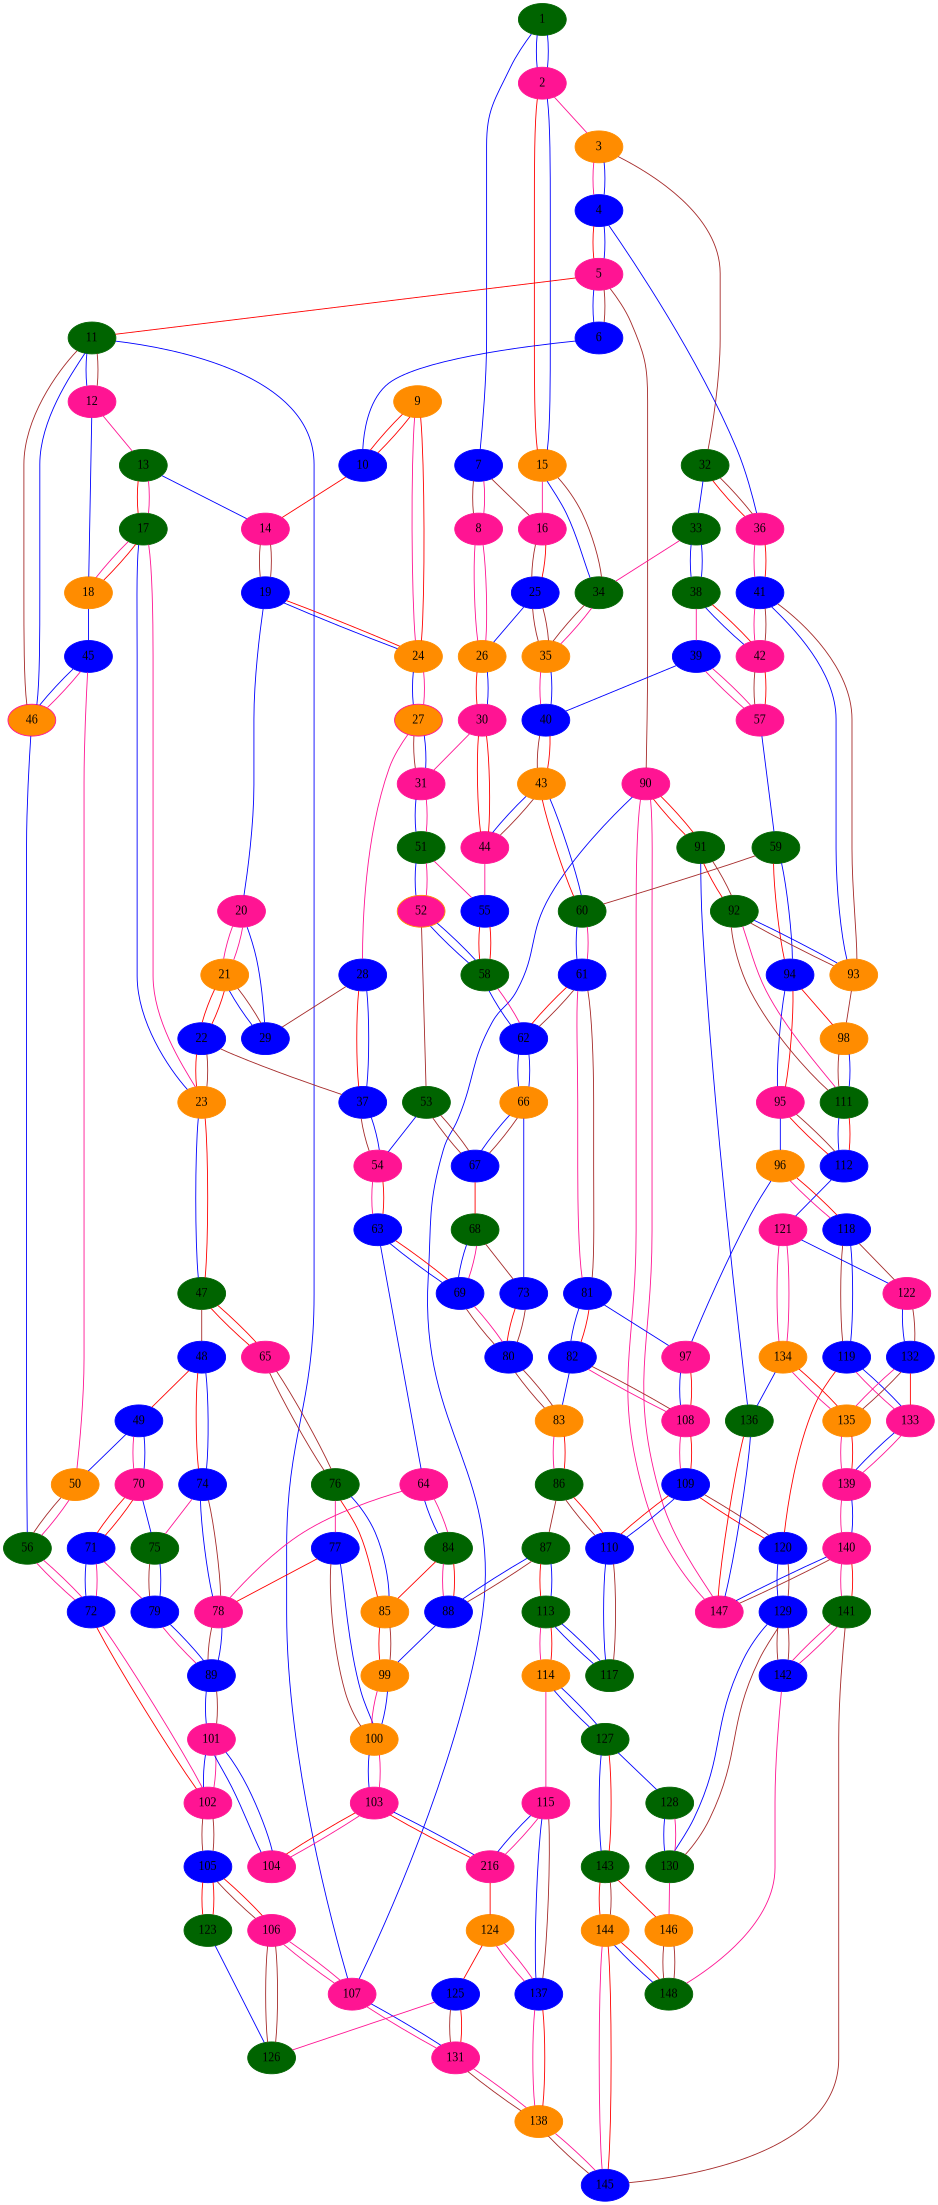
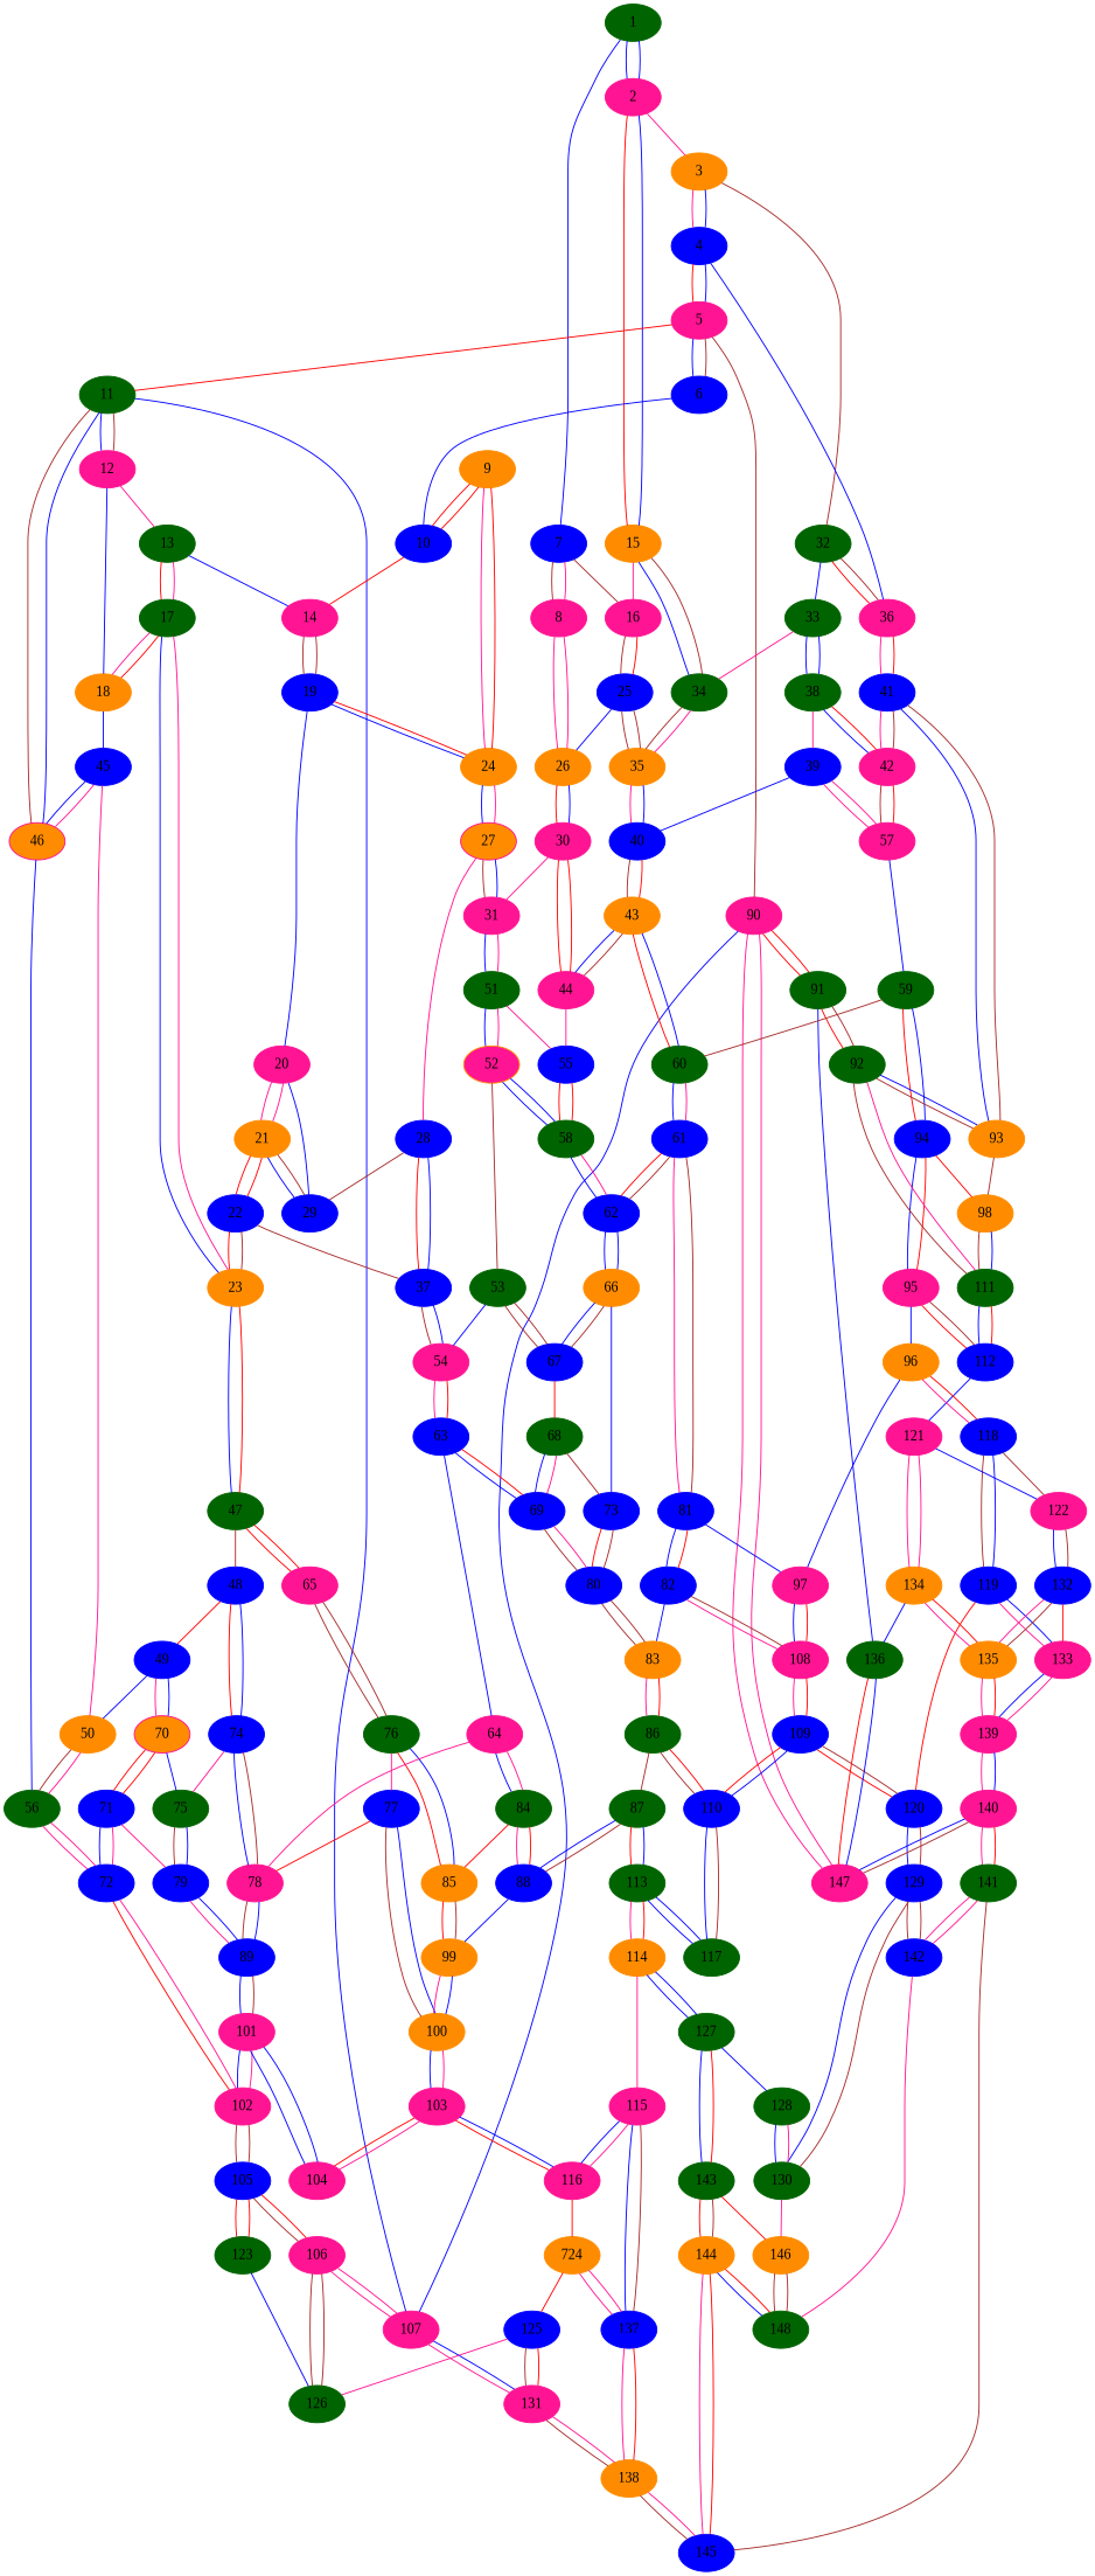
  graph {
    fontname="Liberation Serif"
    node [color=blue fontname="Liberation Serif" style=filled]
    edge [color=blue fontname="Liberation Serif"]
    1 [color=darkgreen]
    2 [color=deeppink]
    7
    3 [color=darkorange]
    15 [color=darkorange]
    8 [color=deeppink]
    16 [color=deeppink]
    4
    32 [color=darkgreen]
    34 [color=darkgreen]
    5 [color=deeppink]
    36 [color=deeppink]
    33 [color=darkgreen]
    6
    11 [color=darkgreen]
    90 [color=deeppink]
    41
    10
    12 [color=deeppink]
    46 [color=deeppink fillcolor=darkorange]
    107 [color=deeppink]
    91 [color=darkgreen]
    147 [color=deeppink]
    14 [color=deeppink]
    26 [color=darkorange]
    25
    9 [color=darkorange]
    24 [color=darkorange]
    30 [color=deeppink]
    27 [color=deeppink fillcolor=darkorange]
    19
    13 [color=darkgreen]
    18 [color=darkorange]
    56 [color=darkgreen]
    131 [color=deeppink]
    17 [color=darkgreen]
    45
    23 [color=darkorange]
    20 [color=deeppink]
    35 [color=darkorange]
    47 [color=darkgreen]
    50 [color=darkorange]
    21 [color=darkorange]
    29
    22
    37
    54 [color=deeppink]
    48
    65 [color=deeppink]
    28
    31 [color=deeppink]
    40
    44 [color=deeppink]
    51 [color=darkgreen]
    55
    52 [color=darkorange fillcolor=deeppink]
    38 [color=darkgreen]
    39
    42 [color=deeppink]
    43 [color=darkorange]
    93 [color=darkorange]
    63
    57 [color=deeppink]
    59 [color=darkgreen]
    60 [color=darkgreen]
    98 [color=darkorange]
    61
    58 [color=darkgreen]
    72
    49
    74
    76 [color=darkgreen]
-   70 [color=deeppink]
+   70 [color=deeppink fillcolor=darkorange]
    75 [color=darkgreen]
    78 [color=deeppink]
    71
    53 [color=darkgreen]
    67
    62
    68 [color=darkgreen]
    64 [color=deeppink]
    69
    102 [color=deeppink]
    94
    66 [color=darkorange]
    95 [color=deeppink]
    81
    82
    97 [color=deeppink]
    73
    84 [color=darkgreen]
    80
    85 [color=darkorange]
    88
    77
    83 [color=darkorange]
    79
    89
    105
    100 [color=darkorange]
    99 [color=darkorange]
    103 [color=deeppink]
    101 [color=deeppink]
    86 [color=darkgreen]
    108 [color=deeppink]
    109
    87 [color=darkgreen]
    110
    113 [color=darkgreen]
    117 [color=darkgreen]
    114 [color=darkorange]
    104 [color=deeppink]
    92 [color=darkgreen]
    136 [color=darkgreen]
    111 [color=darkgreen]
    112
    96 [color=darkorange]
    118
    121 [color=deeppink]
    119
    122 [color=deeppink]
-   116 [color=deeppink label=216]
+   116 [color=deeppink]
    106 [color=deeppink]
    123 [color=darkgreen]
-   124 [color=darkorange]
+   124 [color=darkorange label=724]
    126 [color=darkgreen]
    138 [color=darkorange]
    120
    129
    134 [color=darkorange]
    115 [color=deeppink]
    127 [color=darkgreen]
    137
    128 [color=darkgreen]
    143 [color=darkgreen]
    125
    133 [color=deeppink]
    132
    139 [color=deeppink]
    130 [color=darkgreen]
    142
    135 [color=darkorange]
    146 [color=darkorange]
    144 [color=darkorange]
    148 [color=darkgreen]
    145
    140 [color=deeppink]
    141 [color=darkgreen]
    1 -- 2
    1 -- 2
    1 -- 7
    2 -- 3 [color=deeppink]
    2 -- 15 [color=red]
    2 -- 15
    7 -- 8 [color=brown]
    7 -- 8 [color=deeppink]
    7 -- 16 [color=brown]
    3 -- 4 [color=deeppink]
    3 -- 4
    3 -- 32 [color=brown]
    15 -- 16 [color=deeppink]
    15 -- 34
    15 -- 34 [color=brown]
    8 -- 26 [color=deeppink]
    8 -- 26 [color=deeppink]
    16 -- 25 [color=brown]
    16 -- 25 [color=red]
    4 -- 5 [color=red]
    4 -- 5
    4 -- 36
    32 -- 36 [color=red]
    32 -- 36 [color=brown]
    32 -- 33
    34 -- 35 [color=brown]
    34 -- 35 [color=deeppink]
    5 -- 6
    5 -- 6 [color=brown]
    5 -- 11 [color=red]
    5 -- 90 [color=brown]
    36 -- 41 [color=deeppink]
    36 -- 41 [color=red]
    33 -- 34 [color=deeppink]
    33 -- 38
    33 -- 38
    6 -- 10
    11 -- 12
    11 -- 12 [color=brown]
    11 -- 46 [color=brown]
    11 -- 46
    11 -- 107
    90 -- 107
    90 -- 91 [color=red]
    90 -- 91 [color=red]
    90 -- 147 [color=deeppink]
    90 -- 147 [color=deeppink]
    41 -- 42 [color=deeppink]
    41 -- 42 [color=brown]
    41 -- 93
    41 -- 93 [color=brown]
    10 -- 14 [color=red]
    12 -- 13 [color=deeppink]
    12 -- 18
    46 -- 56
    107 -- 131 [color=deeppink]
    107 -- 131
    91 -- 92 [color=red]
    91 -- 92 [color=brown]
    91 -- 136
    14 -- 19 [color=brown]
    14 -- 19 [color=brown]
    26 -- 30 [color=red]
    26 -- 30
    25 -- 26
    25 -- 35 [color=brown]
    25 -- 35 [color=brown]
    9 -- 10 [color=red]
    9 -- 10 [color=red]
    9 -- 24 [color=deeppink]
    9 -- 24 [color=red]
    24 -- 27
    24 -- 27 [color=deeppink]
    30 -- 31 [color=deeppink]
    30 -- 44 [color=red]
    30 -- 44 [color=red]
    27 -- 28 [color=deeppink]
    27 -- 31 [color=brown]
    27 -- 31
    19 -- 24
    19 -- 24 [color=red]
    19 -- 20
    13 -- 14
    13 -- 17 [color=red]
    13 -- 17 [color=deeppink]
    18 -- 45
    56 -- 72 [color=deeppink]
    56 -- 72 [color=deeppink]
    131 -- 138 [color=brown]
    131 -- 138 [color=deeppink]
    17 -- 18 [color=deeppink]
    17 -- 18 [color=red]
    17 -- 23
    17 -- 23 [color=deeppink]
    45 -- 46
    45 -- 46 [color=deeppink]
    45 -- 50 [color=deeppink]
    23 -- 47
    23 -- 47 [color=red]
    20 -- 21 [color=deeppink]
    20 -- 21 [color=deeppink]
    20 -- 29
    35 -- 40 [color=deeppink]
    35 -- 40
    47 -- 48 [color=brown]
    47 -- 65 [color=red]
    47 -- 65 [color=red]
    50 -- 56 [color=brown]
    50 -- 56 [color=deeppink]
    21 -- 29
    21 -- 29 [color=brown]
    21 -- 22 [color=red]
    21 -- 22 [color=red]
    22 -- 23 [color=red]
    22 -- 23 [color=brown]
    22 -- 37 [color=brown]
    37 -- 54 [color=brown]
    37 -- 54
    54 -- 63 [color=deeppink]
    54 -- 63 [color=red]
    48 -- 49 [color=red]
    48 -- 74 [color=red]
    48 -- 74
    65 -- 76 [color=brown]
    65 -- 76 [color=brown]
    28 -- 29 [color=brown]
    28 -- 37 [color=red]
    28 -- 37
    31 -- 51
    31 -- 51 [color=deeppink]
    40 -- 43 [color=brown]
    40 -- 43 [color=red]
    44 -- 55 [color=deeppink]
    51 -- 55 [color=deeppink]
    51 -- 52
    51 -- 52 [color=deeppink]
    55 -- 58 [color=red]
    55 -- 58 [color=red]
    52 -- 58
    52 -- 58
    52 -- 53 [color=brown]
    38 -- 39 [color=deeppink]
    38 -- 42
    38 -- 42 [color=red]
    39 -- 40
    39 -- 57 [color=deeppink]
    39 -- 57 [color=deeppink]
    42 -- 57 [color=brown]
    42 -- 57 [color=red]
    43 -- 44
    43 -- 44 [color=brown]
    43 -- 60 [color=red]
    43 -- 60
    93 -- 98 [color=brown]
    63 -- 64
    63 -- 69
    63 -- 69 [color=red]
    57 -- 59
    59 -- 60 [color=brown]
    59 -- 94 [color=red]
    59 -- 94
    60 -- 61
    60 -- 61 [color=deeppink]
    98 -- 111 [color=brown]
    98 -- 111
    61 -- 62 [color=red]
    61 -- 62 [color=brown]
    61 -- 81 [color=deeppink]
    61 -- 81 [color=brown]
    58 -- 62
    58 -- 62 [color=deeppink]
    72 -- 102 [color=red]
    72 -- 102 [color=deeppink]
    49 -- 50
    49 -- 70 [color=deeppink]
    49 -- 70
    74 -- 75 [color=deeppink]
    74 -- 78
    74 -- 78 [color=brown]
    76 -- 85 [color=red]
    76 -- 85
    76 -- 77 [color=deeppink]
    70 -- 75
    70 -- 71 [color=red]
    70 -- 71 [color=red]
    75 -- 79 [color=brown]
    75 -- 79
    78 -- 89 [color=brown]
    78 -- 89
    71 -- 72
    71 -- 72 [color=deeppink]
    71 -- 79 [color=deeppink]
    53 -- 54
    53 -- 67 [color=brown]
    53 -- 67 [color=brown]
    67 -- 68 [color=red]
    62 -- 66
    62 -- 66
    68 -- 69
    68 -- 69 [color=deeppink]
    68 -- 73 [color=brown]
    64 -- 78 [color=deeppink]
    64 -- 84
    64 -- 84 [color=deeppink]
    69 -- 80 [color=brown]
    69 -- 80 [color=deeppink]
    102 -- 105 [color=brown]
    102 -- 105 [color=brown]
    94 -- 98 [color=red]
    94 -- 95
    94 -- 95 [color=red]
    66 -- 67
    66 -- 67 [color=brown]
    66 -- 73
    95 -- 112 [color=red]
    95 -- 112 [color=brown]
    95 -- 96
    81 -- 82
    81 -- 82 [color=red]
    81 -- 97
    82 -- 83
    82 -- 108 [color=deeppink]
    82 -- 108 [color=brown]
    97 -- 108
    97 -- 108 [color=red]
    73 -- 80 [color=red]
    73 -- 80 [color=brown]
    84 -- 85 [color=red]
    84 -- 88 [color=deeppink]
    84 -- 88 [color=red]
    80 -- 83 [color=brown]
    80 -- 83 [color=brown]
    85 -- 99 [color=red]
    85 -- 99 [color=brown]
    88 -- 99
    77 -- 78 [color=red]
    77 -- 100 [color=brown]
    77 -- 100
    83 -- 86 [color=deeppink]
    83 -- 86 [color=red]
    79 -- 89 [color=deeppink]
    79 -- 89
    89 -- 101
    89 -- 101 [color=brown]
    105 -- 106 [color=brown]
    105 -- 106 [color=red]
    105 -- 123 [color=red]
    105 -- 123 [color=red]
    100 -- 103
    100 -- 103 [color=deeppink]
    99 -- 100 [color=deeppink]
    99 -- 100
    103 -- 104 [color=red]
    103 -- 104 [color=deeppink]
    103 -- 116 [color=red]
    103 -- 116
    101 -- 102
    101 -- 102 [color=deeppink]
    101 -- 104
    101 -- 104
    86 -- 87 [color=brown]
    86 -- 110 [color=brown]
    86 -- 110 [color=red]
    108 -- 109 [color=deeppink]
    108 -- 109 [color=red]
    109 -- 110 [color=red]
    109 -- 110
    109 -- 120 [color=red]
    109 -- 120 [color=brown]
    87 -- 88
    87 -- 88 [color=brown]
    87 -- 113 [color=red]
    87 -- 113
    110 -- 117
    110 -- 117 [color=brown]
    113 -- 117
    113 -- 117
    113 -- 114 [color=deeppink]
    113 -- 114 [color=red]
    114 -- 115 [color=deeppink]
    114 -- 127
    114 -- 127
    92 -- 93 [color=brown]
    92 -- 93
    92 -- 111 [color=brown]
    92 -- 111 [color=deeppink]
    136 -- 147 [color=red]
    136 -- 147
    111 -- 112
    111 -- 112 [color=red]
    112 -- 121
    96 -- 97
    96 -- 118 [color=deeppink]
    96 -- 118 [color=red]
    118 -- 119 [color=brown]
    118 -- 119
    118 -- 122 [color=brown]
    121 -- 122
    121 -- 134 [color=deeppink]
    121 -- 134 [color=deeppink]
    119 -- 120 [color=red]
    119 -- 133 [color=deeppink]
    119 -- 133
    122 -- 132
    122 -- 132 [color=brown]
    116 -- 124 [color=red]
    106 -- 107 [color=deeppink]
    106 -- 107 [color=deeppink]
    106 -- 126 [color=brown]
    106 -- 126 [color=brown]
    123 -- 126
    124 -- 137 [color=deeppink]
    124 -- 137 [color=deeppink]
    124 -- 125 [color=red]
    138 -- 145 [color=brown]
    138 -- 145 [color=deeppink]
    120 -- 129
    120 -- 129 [color=brown]
    129 -- 130
    129 -- 130 [color=brown]
    129 -- 142 [color=brown]
    129 -- 142 [color=brown]
    134 -- 136
    134 -- 135 [color=deeppink]
    134 -- 135 [color=red]
    115 -- 116
    115 -- 116 [color=deeppink]
    115 -- 137
    115 -- 137 [color=brown]
    127 -- 128
    127 -- 143
    127 -- 143 [color=red]
    137 -- 138 [color=deeppink]
    137 -- 138 [color=red]
    128 -- 130
    128 -- 130 [color=deeppink]
    143 -- 146 [color=red]
    143 -- 144 [color=red]
    143 -- 144 [color=brown]
    125 -- 131 [color=brown]
    125 -- 131 [color=red]
    125 -- 126 [color=deeppink]
    133 -- 139
    133 -- 139 [color=deeppink]
    132 -- 133 [color=red]
    132 -- 135 [color=deeppink]
    132 -- 135 [color=brown]
    139 -- 140 [color=deeppink]
    139 -- 140
    130 -- 146 [color=deeppink]
    142 -- 148 [color=deeppink]
    135 -- 139 [color=deeppink]
    135 -- 139 [color=red]
    146 -- 148 [color=brown]
    146 -- 148 [color=brown]
    144 -- 148
    144 -- 148 [color=red]
    144 -- 145 [color=deeppink]
    144 -- 145 [color=red]
    140 -- 147
    140 -- 147 [color=brown]
    140 -- 141 [color=deeppink]
    140 -- 141 [color=red]
    141 -- 142 [color=deeppink]
    141 -- 142 [color=deeppink]
    141 -- 145 [color=brown]
  }
